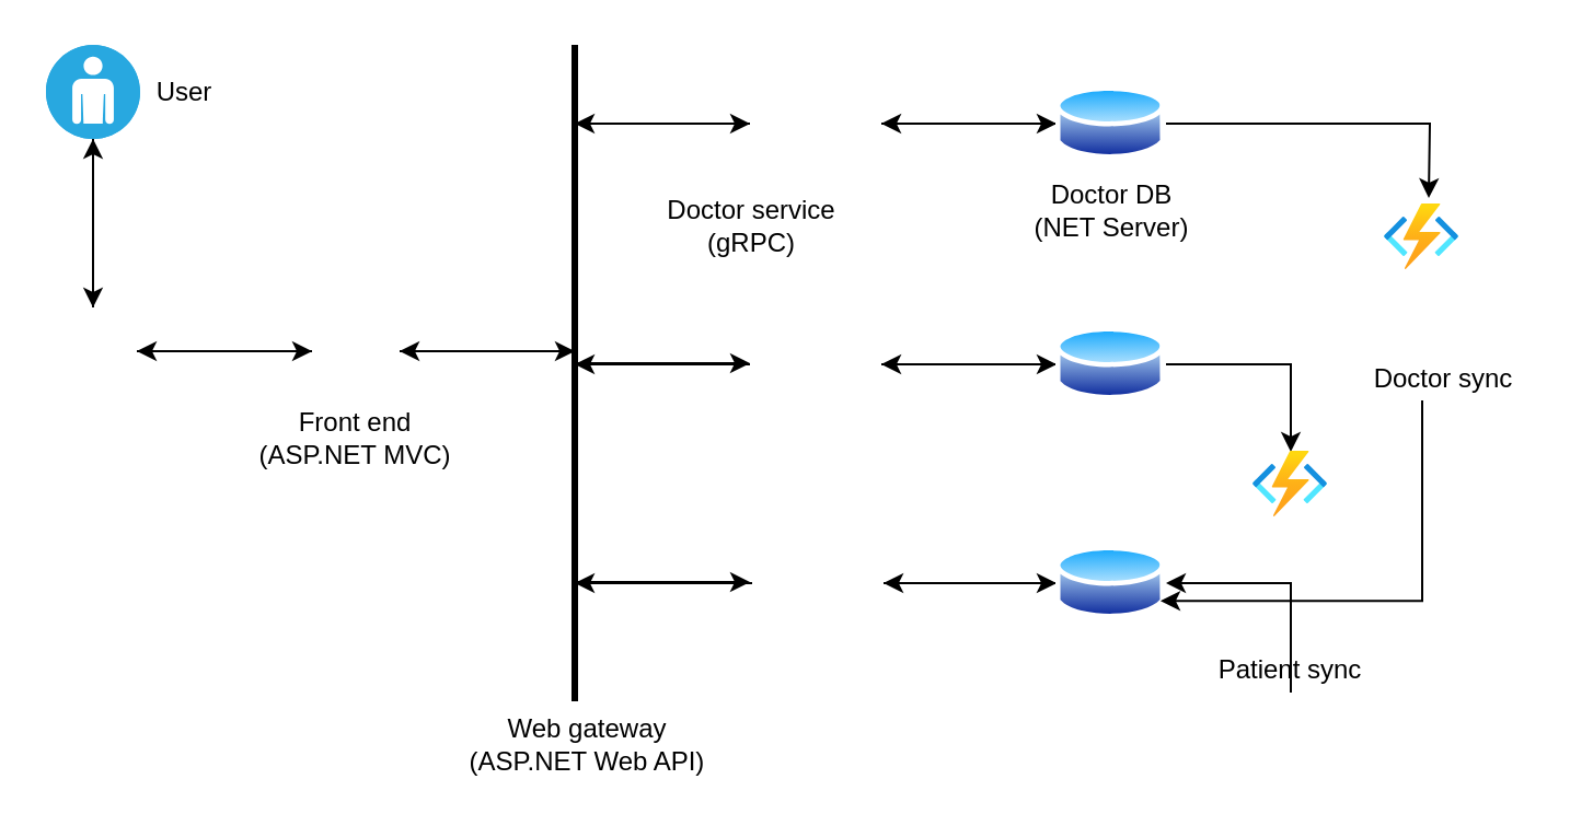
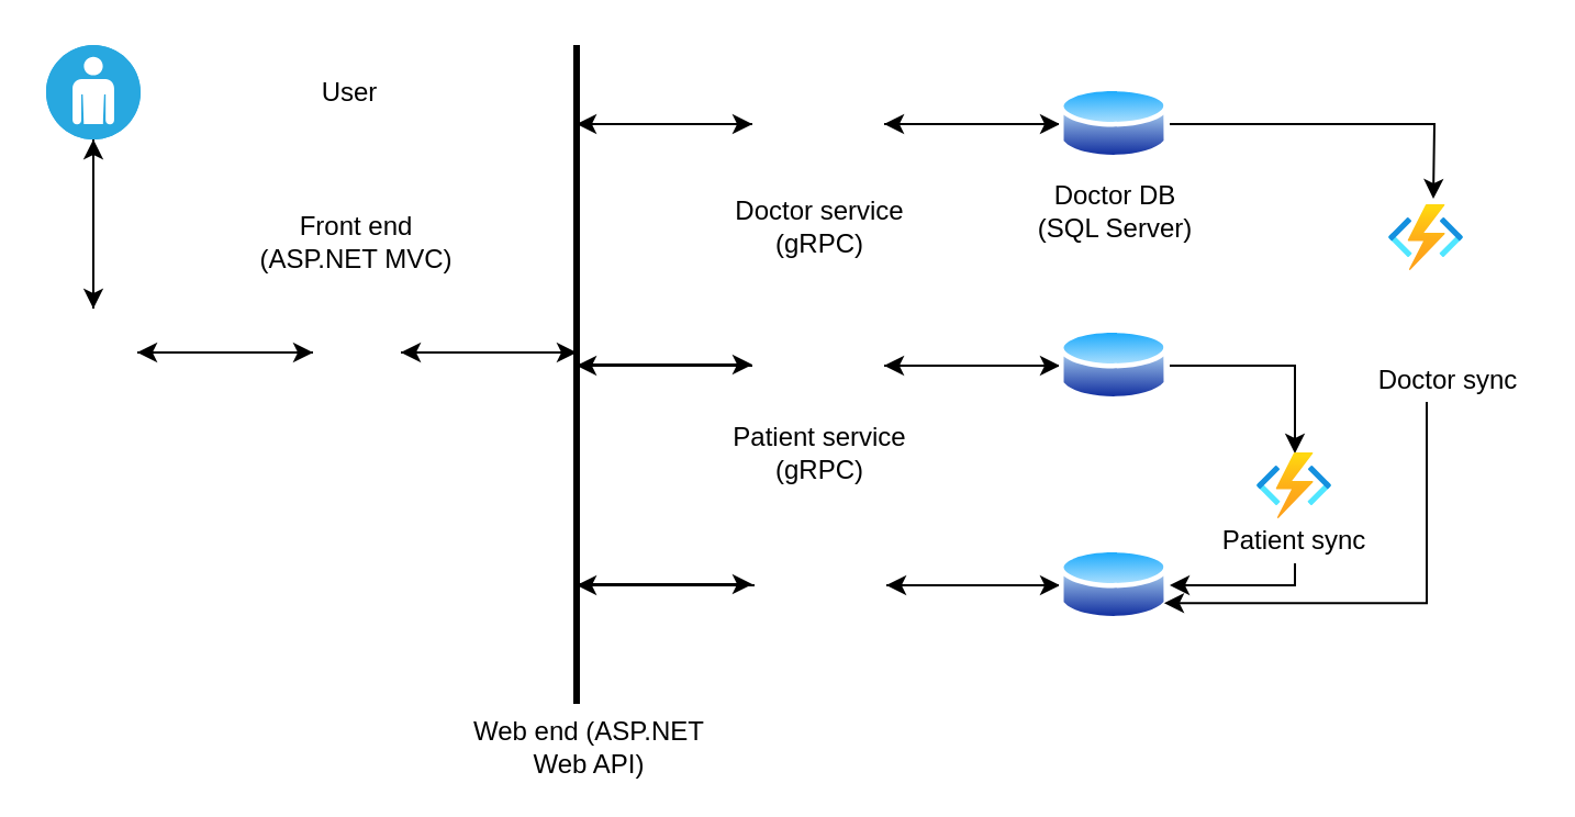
  <mxCell id="0" />
  <mxCell id="1" parent="0" />
  <mxCell id="2" style="edgeStyle=orthogonalEdgeStyle;rounded=0;orthogonalLoop=1;jettySize=auto;html=1;entryX=0;entryY=0.5;entryDx=0;entryDy=0;" edge="1" parent="1" source="4" target="7"><mxGeometry relative="1" as="geometry" /></mxCell>
  <mxCell id="3" style="edgeStyle=orthogonalEdgeStyle;rounded=0;orthogonalLoop=1;jettySize=auto;html=1;entryX=0.5;entryY=1;entryDx=0;entryDy=0;entryPerimeter=0;strokeWidth=1;" edge="1" parent="1" source="4" target="36"><mxGeometry relative="1" as="geometry" /></mxCell>
  <mxCell id="4" value="" style="shape=image;html=1;verticalAlign=top;verticalLabelPosition=bottom;labelBackgroundColor=#ffffff;imageAspect=0;aspect=fixed;image=https://cdn2.iconfinder.com/data/icons/bitsies/128/Application-128.png" vertex="1" parent="1"><mxGeometry x="22" y="140" width="40" height="40" as="geometry" /></mxCell>
  <mxCell id="5" style="edgeStyle=orthogonalEdgeStyle;rounded=0;orthogonalLoop=1;jettySize=auto;html=1;strokeWidth=1;" edge="1" parent="1" source="7"><mxGeometry relative="1" as="geometry"><mxPoint x="262" y="160" as="targetPoint" /></mxGeometry></mxCell>
  <mxCell id="6" style="edgeStyle=orthogonalEdgeStyle;rounded=0;orthogonalLoop=1;jettySize=auto;html=1;strokeWidth=1;" edge="1" parent="1" source="7" target="4"><mxGeometry relative="1" as="geometry" /></mxCell>
  <mxCell id="7" value="" style="shape=image;html=1;verticalAlign=top;verticalLabelPosition=bottom;labelBackgroundColor=#ffffff;imageAspect=0;aspect=fixed;image=https://cdn3.iconfinder.com/data/icons/colorful-guache-social-media-logos-1/159/social-media_web-128.png" vertex="1" parent="1"><mxGeometry x="142" y="140" width="40" height="40" as="geometry" /></mxCell>
- <mxCell id="8" value="Front end (ASP.NET MVC)" style="text;html=1;strokeColor=none;fillColor=none;align=center;verticalAlign=middle;whiteSpace=wrap;rounded=0;" vertex="1" parent="1"><mxGeometry x="112" y="190" width="100" height="20" as="geometry" /></mxCell>
+ <mxCell id="8" value="Front end (ASP.NET MVC)" style="text;html=1;strokeColor=none;fillColor=none;align=center;verticalAlign=middle;whiteSpace=wrap;rounded=0;" vertex="1" parent="1"><mxGeometry x="112" y="100" width="100" height="20" as="geometry" /></mxCell>
  <mxCell id="9" value="" style="endArrow=none;html=1;strokeWidth=3;" edge="1" parent="1"><mxGeometry width="50" height="50" relative="1" as="geometry"><mxPoint x="262" y="320" as="sourcePoint" /><mxPoint x="262" y="20" as="targetPoint" /></mxGeometry></mxCell>
  <mxCell id="10" style="edgeStyle=orthogonalEdgeStyle;rounded=0;orthogonalLoop=1;jettySize=auto;html=1;entryX=0;entryY=0.5;entryDx=0;entryDy=0;strokeWidth=1;" edge="1" parent="1" source="12" target="27"><mxGeometry relative="1" as="geometry" /></mxCell>
  <mxCell id="11" style="edgeStyle=orthogonalEdgeStyle;rounded=0;orthogonalLoop=1;jettySize=auto;html=1;strokeWidth=1;" edge="1" parent="1" source="12"><mxGeometry relative="1" as="geometry"><mxPoint x="262" y="56" as="targetPoint" /></mxGeometry></mxCell>
  <mxCell id="12" value="" style="shape=image;html=1;verticalAlign=top;verticalLabelPosition=bottom;labelBackgroundColor=#ffffff;imageAspect=0;aspect=fixed;image=https://cdn4.iconfinder.com/data/icons/web-development-5/500/api-code-window-128.png" vertex="1" parent="1"><mxGeometry x="342" y="26" width="60" height="60" as="geometry" /></mxCell>
- <mxCell id="13" value="Web gateway (ASP.NET Web API)" style="text;html=1;strokeColor=none;fillColor=none;align=center;verticalAlign=middle;whiteSpace=wrap;rounded=0;" vertex="1" parent="1"><mxGeometry x="208" y="330" width="120" height="20" as="geometry" /></mxCell>
- <mxCell id="14" value="Doctor service (gRPC)" style="text;html=1;strokeColor=none;fillColor=none;align=center;verticalAlign=middle;whiteSpace=wrap;rounded=0;" vertex="1" parent="1"><mxGeometry x="303" y="93" width="80" height="20" as="geometry" /></mxCell>
+ <mxCell id="13" value="Web end (ASP.NET Web API)" style="text;html=1;strokeColor=none;fillColor=none;align=center;verticalAlign=middle;whiteSpace=wrap;rounded=0;" vertex="1" parent="1"><mxGeometry x="208" y="330" width="120" height="20" as="geometry" /></mxCell>
+ <mxCell id="14" value="Doctor service (gRPC)" style="text;html=1;strokeColor=none;fillColor=none;align=center;verticalAlign=middle;whiteSpace=wrap;rounded=0;" vertex="1" parent="1"><mxGeometry x="333" y="93" width="80" height="20" as="geometry" /></mxCell>
  <mxCell id="15" style="edgeStyle=orthogonalEdgeStyle;rounded=0;orthogonalLoop=1;jettySize=auto;html=1;entryX=0;entryY=0.5;entryDx=0;entryDy=0;strokeWidth=1;" edge="1" parent="1" source="17" target="30"><mxGeometry relative="1" as="geometry" /></mxCell>
  <mxCell id="16" style="edgeStyle=orthogonalEdgeStyle;rounded=0;orthogonalLoop=1;jettySize=auto;html=1;strokeWidth=1;" edge="1" parent="1" source="17"><mxGeometry relative="1" as="geometry"><mxPoint x="262" y="166" as="targetPoint" /></mxGeometry></mxCell>
  <mxCell id="17" value="" style="shape=image;html=1;verticalAlign=top;verticalLabelPosition=bottom;labelBackgroundColor=#ffffff;imageAspect=0;aspect=fixed;image=https://cdn4.iconfinder.com/data/icons/web-development-5/500/api-code-window-128.png" vertex="1" parent="1"><mxGeometry x="342" y="136" width="60" height="60" as="geometry" /></mxCell>
+ <mxCell id="18" value="Patient service (gRPC)" style="text;html=1;strokeColor=none;fillColor=none;align=center;verticalAlign=middle;whiteSpace=wrap;rounded=0;" vertex="1" parent="1"><mxGeometry x="328" y="196" width="90" height="20" as="geometry" /></mxCell>
  <mxCell id="19" style="edgeStyle=orthogonalEdgeStyle;rounded=0;orthogonalLoop=1;jettySize=auto;html=1;entryX=0;entryY=0.5;entryDx=0;entryDy=0;strokeWidth=1;" edge="1" parent="1" source="21" target="32"><mxGeometry relative="1" as="geometry" /></mxCell>
  <mxCell id="20" style="edgeStyle=orthogonalEdgeStyle;rounded=0;orthogonalLoop=1;jettySize=auto;html=1;strokeWidth=1;" edge="1" parent="1" source="21"><mxGeometry relative="1" as="geometry"><mxPoint x="262" y="266" as="targetPoint" /></mxGeometry></mxCell>
  <mxCell id="21" value="" style="shape=image;html=1;verticalAlign=top;verticalLabelPosition=bottom;labelBackgroundColor=#ffffff;imageAspect=0;aspect=fixed;image=https://cdn4.iconfinder.com/data/icons/web-development-5/500/api-code-window-128.png" vertex="1" parent="1"><mxGeometry x="343" y="236" width="60" height="60" as="geometry" /></mxCell>
  <mxCell id="22" value="" style="endArrow=classic;html=1;strokeWidth=1;entryX=0;entryY=0.5;entryDx=0;entryDy=0;" edge="1" parent="1"><mxGeometry width="50" height="50" relative="1" as="geometry"><mxPoint x="263" y="56" as="sourcePoint" /><mxPoint x="342" y="56" as="targetPoint" /></mxGeometry></mxCell>
  <mxCell id="23" value="" style="endArrow=classic;html=1;strokeWidth=1;entryX=0;entryY=0.5;entryDx=0;entryDy=0;" edge="1" parent="1"><mxGeometry width="50" height="50" relative="1" as="geometry"><mxPoint x="263" y="165.5" as="sourcePoint" /><mxPoint x="342" y="165.5" as="targetPoint" /></mxGeometry></mxCell>
  <mxCell id="24" value="" style="endArrow=classic;html=1;strokeWidth=1;entryX=0;entryY=0.5;entryDx=0;entryDy=0;" edge="1" parent="1"><mxGeometry width="50" height="50" relative="1" as="geometry"><mxPoint x="263" y="265.5" as="sourcePoint" /><mxPoint x="342" y="265.5" as="targetPoint" /></mxGeometry></mxCell>
  <mxCell id="25" style="edgeStyle=orthogonalEdgeStyle;rounded=0;orthogonalLoop=1;jettySize=auto;html=1;entryX=1;entryY=0.5;entryDx=0;entryDy=0;strokeWidth=1;" edge="1" parent="1" source="27" target="12"><mxGeometry relative="1" as="geometry" /></mxCell>
  <mxCell id="26" style="edgeStyle=orthogonalEdgeStyle;rounded=0;orthogonalLoop=1;jettySize=auto;html=1;strokeWidth=1;" edge="1" parent="1" source="27"><mxGeometry relative="1" as="geometry"><mxPoint x="652" y="90" as="targetPoint" /></mxGeometry></mxCell>
  <mxCell id="27" value="" style="aspect=fixed;perimeter=ellipsePerimeter;html=1;align=center;shadow=0;dashed=0;spacingTop=3;image;image=img/lib/active_directory/database.svg;" vertex="1" parent="1"><mxGeometry x="482" y="37.5" width="50" height="37" as="geometry" /></mxCell>
  <mxCell id="28" style="edgeStyle=orthogonalEdgeStyle;rounded=0;orthogonalLoop=1;jettySize=auto;html=1;entryX=1;entryY=0.5;entryDx=0;entryDy=0;strokeWidth=1;" edge="1" parent="1" source="30" target="17"><mxGeometry relative="1" as="geometry" /></mxCell>
  <mxCell id="29" style="edgeStyle=orthogonalEdgeStyle;rounded=0;orthogonalLoop=1;jettySize=auto;html=1;entryX=0.5;entryY=0;entryDx=0;entryDy=0;entryPerimeter=0;strokeWidth=1;" edge="1" parent="1" source="30" target="39"><mxGeometry relative="1" as="geometry" /></mxCell>
  <mxCell id="30" value="" style="aspect=fixed;perimeter=ellipsePerimeter;html=1;align=center;shadow=0;dashed=0;spacingTop=3;image;image=img/lib/active_directory/database.svg;" vertex="1" parent="1"><mxGeometry x="482" y="147.5" width="50" height="37" as="geometry" /></mxCell>
  <mxCell id="31" style="edgeStyle=orthogonalEdgeStyle;rounded=0;orthogonalLoop=1;jettySize=auto;html=1;entryX=1;entryY=0.5;entryDx=0;entryDy=0;strokeWidth=1;" edge="1" parent="1" source="32" target="21"><mxGeometry relative="1" as="geometry" /></mxCell>
  <mxCell id="32" value="" style="aspect=fixed;perimeter=ellipsePerimeter;html=1;align=center;shadow=0;dashed=0;spacingTop=3;image;image=img/lib/active_directory/database.svg;" vertex="1" parent="1"><mxGeometry x="482" y="247.5" width="50" height="37" as="geometry" /></mxCell>
- <mxCell id="33" value="Doctor DB (NET Server)" style="text;html=1;strokeColor=none;fillColor=none;align=center;verticalAlign=middle;whiteSpace=wrap;rounded=0;" vertex="1" parent="1"><mxGeometry x="464.5" y="86" width="85" height="20" as="geometry" /></mxCell>
+ <mxCell id="33" value="Doctor DB (SQL Server)" style="text;html=1;strokeColor=none;fillColor=none;align=center;verticalAlign=middle;whiteSpace=wrap;rounded=0;" vertex="1" parent="1"><mxGeometry x="464.5" y="86" width="85" height="20" as="geometry" /></mxCell>
  <mxCell id="34" value="" style="endArrow=classic;html=1;strokeWidth=1;entryX=1;entryY=0.5;entryDx=0;entryDy=0;" edge="1" parent="1" target="7"><mxGeometry width="50" height="50" relative="1" as="geometry"><mxPoint x="262" y="160" as="sourcePoint" /><mxPoint x="252" y="78" as="targetPoint" /></mxGeometry></mxCell>
  <mxCell id="35" style="edgeStyle=orthogonalEdgeStyle;rounded=0;orthogonalLoop=1;jettySize=auto;html=1;entryX=0.5;entryY=0;entryDx=0;entryDy=0;strokeWidth=1;" edge="1" parent="1" source="36" target="4"><mxGeometry relative="1" as="geometry" /></mxCell>
  <mxCell id="36" value="" style="fillColor=#28A8E0;verticalLabelPosition=bottom;html=1;strokeColor=#ffffff;verticalAlign=top;align=center;points=[[0.145,0.145,0],[0.5,0,0],[0.855,0.145,0],[1,0.5,0],[0.855,0.855,0],[0.5,1,0],[0.145,0.855,0],[0,0.5,0]];pointerEvents=1;shape=mxgraph.cisco_safe.compositeIcon;bgIcon=ellipse;resIcon=mxgraph.cisco_safe.capability.user;" vertex="1" parent="1"><mxGeometry x="20.5" y="20" width="43" height="43" as="geometry" /></mxCell>
- <mxCell id="37" value="User" style="text;html=1;strokeColor=none;fillColor=none;align=center;verticalAlign=middle;whiteSpace=wrap;rounded=0;" vertex="1" parent="1"><mxGeometry x="63.5" y="31.5" width="40" height="20" as="geometry" /></mxCell>
+ <mxCell id="37" value="User" style="text;html=1;strokeColor=none;fillColor=none;align=center;verticalAlign=middle;whiteSpace=wrap;rounded=0;" vertex="1" parent="1"><mxGeometry x="138.5" y="31.5" width="40" height="20" as="geometry" /></mxCell>
  <mxCell id="38" style="edgeStyle=orthogonalEdgeStyle;rounded=0;orthogonalLoop=1;jettySize=auto;html=1;entryX=1;entryY=0.5;entryDx=0;entryDy=0;strokeWidth=1;exitX=0.5;exitY=1;exitDx=0;exitDy=0;" edge="1" parent="1" source="40" target="32"><mxGeometry relative="1" as="geometry"><mxPoint x="589" y="240" as="sourcePoint" /><Array as="points"><mxPoint x="589" y="266" /></Array></mxGeometry></mxCell>
  <mxCell id="39" value="" style="aspect=fixed;html=1;points=[];align=center;image;fontSize=12;image=img/lib/azure2/compute/Function_Apps.svg;" vertex="1" parent="1"><mxGeometry x="572" y="206" width="34.01" height="30" as="geometry" /></mxCell>
- <mxCell id="40" value="Patient sync" style="text;html=1;strokeColor=none;fillColor=none;align=center;verticalAlign=middle;whiteSpace=wrap;rounded=0;" vertex="1" parent="1"><mxGeometry x="554.01" y="296" width="70" height="20" as="geometry" /></mxCell>
+ <mxCell id="40" value="Patient sync" style="text;html=1;strokeColor=none;fillColor=none;align=center;verticalAlign=middle;whiteSpace=wrap;rounded=0;" vertex="1" parent="1"><mxGeometry x="554.01" y="236" width="70" height="20" as="geometry" /></mxCell>
  <mxCell id="41" value="" style="aspect=fixed;html=1;points=[];align=center;image;fontSize=12;image=img/lib/azure2/compute/Function_Apps.svg;" vertex="1" parent="1"><mxGeometry x="632" y="93" width="34.01" height="30" as="geometry" /></mxCell>
  <mxCell id="42" style="edgeStyle=orthogonalEdgeStyle;rounded=0;orthogonalLoop=1;jettySize=auto;html=1;entryX=1;entryY=0.75;entryDx=0;entryDy=0;strokeWidth=1;" edge="1" parent="1" source="43" target="32"><mxGeometry relative="1" as="geometry"><Array as="points"><mxPoint x="649" y="274" /></Array></mxGeometry></mxCell>
  <mxCell id="43" value="Doctor sync" style="text;html=1;strokeColor=none;fillColor=none;align=center;verticalAlign=middle;whiteSpace=wrap;rounded=0;" vertex="1" parent="1"><mxGeometry x="624.01" y="162.5" width="70" height="20" as="geometry" /></mxCell>
